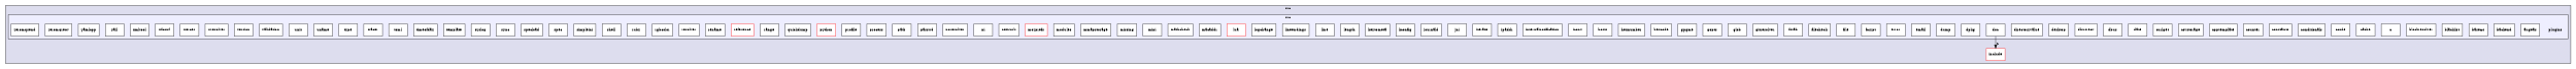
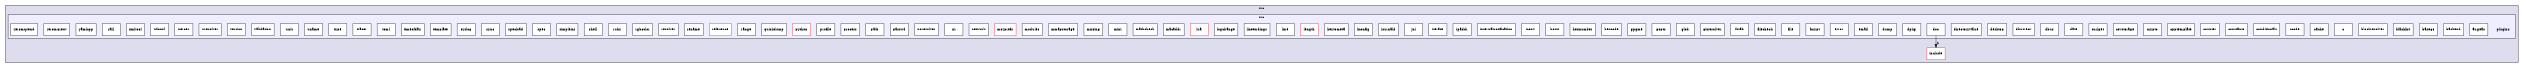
  digraph {
    compound=true
    fontname="DejaVu Serif"
    node [fontname="DejaVu Serif" fontsize=10 shape=box fillcolor=white style=filled]
    n1 [label=plugins shape=plaintext fillcolor="" style=""]
    n2 [label=augeas]
    n3 [label=backend]
    n4 [label=base64]
    n5 [label=blacklist]
    n6 [label=blockresolver]
    n7 [label=c]
    n8 [label=cache]
    n9 [label=ccode]
    n10 [label=conditionals]
    n11 [label=constants]
    n12 [label=counter]
    n13 [label=cpptemplate]
+   n14 [label=crypto]
    n15 [label=csvstorage]
    n16 [label=curlget]
    n17 [label=date]
    n18 [label=dbus]
    n19 [label=dbusrecv]
    n20 [label=desktop]
    n21 [label=directoryvalue]
    n22 [label=doc]
    n23 [label=dpkg]
    n24 [label=dump]
    n25 [label=email]
    n26 [label=error]
    n27 [label=fcrypt]
    n28 [label=file]
    n29 [label=filecheck]
    n30 [label=fstab]
    n31 [label=gitresolver]
    n32 [label=glob]
    n33 [label=gopts]
    n34 [label=gpgme]
    n35 [label=hexcode]
    n36 [label=hexnumber]
    n37 [label=hosts]
    n38 [label=iconv]
    n39 [label=internalnotification]
    n40 [label=ipaddr]
    n41 [label=iterate]
    n42 [label=jni]
    n43 [label=journald]
    n44 [label=kconfig]
    n45 [label=keytometa]
-   n46 [label=length]
+   n46 [label=length color=red]
    n47 [label=line]
    n48 [label=lineendings]
    n49 [label=logchange]
    n50 [color=red label=lua]
    n51 [label=macaddr]
    n52 [label=mathcheck]
    n53 [label=mini]
    n54 [label=missing]
    n55 [label=mmapstorage]
    n56 [label=modules]
    n57 [color=red label=mozprefs]
    n58 [label=network]
    n59 [label=ni]
    n60 [label=noresolver]
    n61 [label=passwd]
    n62 [label=path]
    n63 [label=process]
    n64 [label=profile]
    n65 [color=red label=python]
    n66 [label=quickdump]
    n67 [label=range]
    n68 [color=red label=reference]
    n69 [label=rename]
    n70 [label=resolver]
    n71 [label=rgbcolor]
    n72 [label=ruby]
    n73 [label=shell]
    n74 [label=simpleini]
    n75 [label=spec]
    n76 [label=specload]
    n77 [label=sync]
    n78 [label=syslog]
    n79 [label=template]
    n80 [label=timeofday]
    n81 [label=toml]
    n82 [label=tracer]
    n83 [label=type]
    n84 [label=uname]
    n85 [label=unit]
    n86 [label=validation]
    n87 [label=version]
    n88 [label=wresolver]
    n89 [label=xerces]
    n90 [label=xfconf]
    n91 [label=xmltool]
    n92 [label=yajl]
    n93 [label=yamlcpp]
    n94 [label=zeromqrecv]
    n95 [label=zeromqsend]
    n96 [color=red label=include]
    subgraph cluster_1 {
      bgcolor="#ddddee"
      fontsize=10
      label=src
      pencolor=black
      n96
      subgraph cluster_2 {
        bgcolor="#eeeeff"
        fontsize=10
        pencolor=black
        n1
        n2
        n3
        n4
        n5
        n6
        n7
        n8
        n9
        n10
        n11
        n12
        n13
+       n14
        n15
        n16
        n17
        n18
        n19
        n20
        n21
        n22
        n23
        n24
        n25
        n26
        n27
        n28
        n29
        n30
        n31
        n32
        n33
        n34
        n35
        n36
        n37
        n38
        n39
        n40
        n41
        n42
        n43
        n44
        n45
        n46
        n47
        n48
        n49
        n50
        n51
        n52
        n53
        n54
        n55
        n56
        n57
        n58
        n59
        n60
        n61
        n62
        n63
        n64
        n65
        n66
        n67
        n68
        n69
        n70
        n71
        n72
        n73
        n74
        n75
        n76
        n77
        n78
        n79
        n80
        n81
        n82
        n83
        n84
        n85
        n86
        n87
        n88
        n89
        n90
        n91
        n92
        n93
        n94
        n95
      }
    }
    n22 -> n96 [headlabel=1 labeldistance=1.5 labelfontname=Helvetica labelfontsize=10 fontname="DejaVu Serif"]
  }
